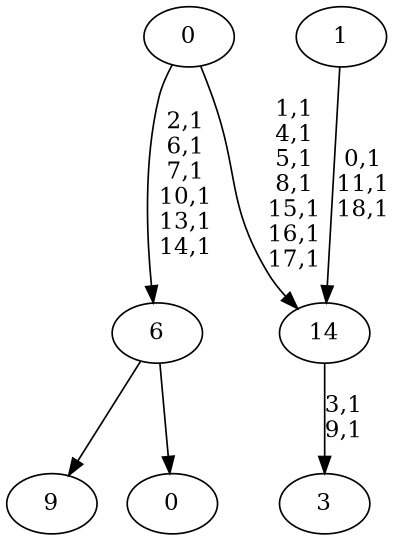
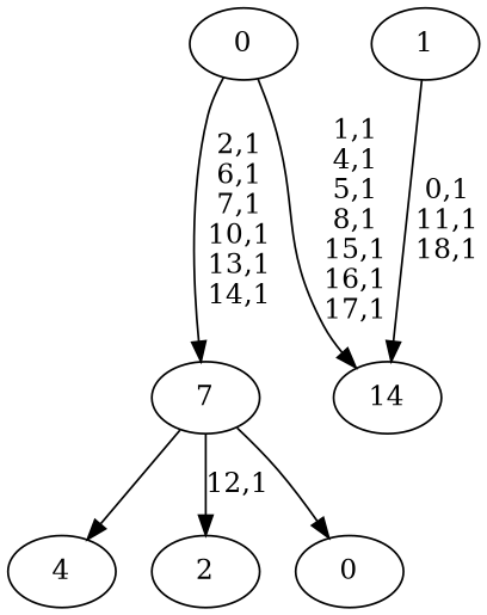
  digraph {
-   n1 [label=9]
-   n2 [label=3]
+   n1 [label=4]
+   n3 [label=2]
    n4 [label=1]
    14
    n6 [label=0]
-   6
+   6 [label=7]
    0
    n4 -> 14 [label="0,1\n11,1\n18,1"]
-   14 -> n2 [label="3,1\n9,1"]
    6 -> n1
+   6 -> n3 [label="12,1"]
    6 -> n6
    0 -> 14 [label="1,1\n4,1\n5,1\n8,1\n15,1\n16,1\n17,1"]
    0 -> 6 [label="2,1\n6,1\n7,1\n10,1\n13,1\n14,1"]
  }
